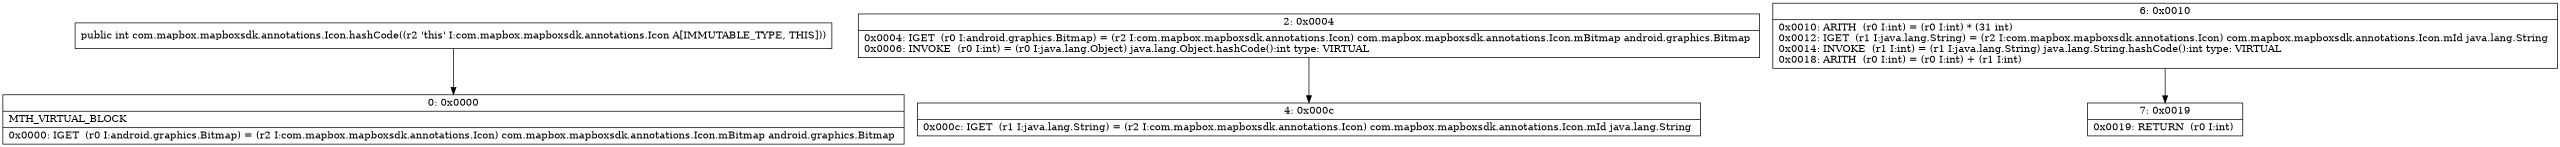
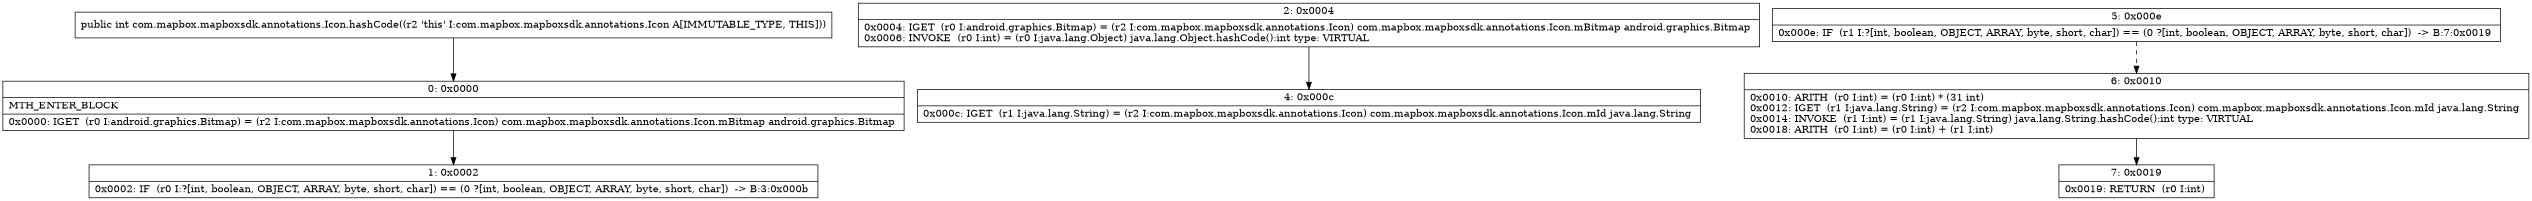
  digraph {
    node [shape=record]
-   n1 [label="{0\:\ 0x0000|MTH_VIRTUAL_BLOCK\l|0x0000: IGET  (r0 I:android.graphics.Bitmap) = (r2 I:com.mapbox.mapboxsdk.annotations.Icon) com.mapbox.mapboxsdk.annotations.Icon.mBitmap android.graphics.Bitmap \l}"]
+   n1 [label="{0\:\ 0x0000|MTH_ENTER_BLOCK\l|0x0000: IGET  (r0 I:android.graphics.Bitmap) = (r2 I:com.mapbox.mapboxsdk.annotations.Icon) com.mapbox.mapboxsdk.annotations.Icon.mBitmap android.graphics.Bitmap \l}"]
+   n2 [label="{1\:\ 0x0002|0x0002: IF  (r0 I:?[int, boolean, OBJECT, ARRAY, byte, short, char]) == (0 ?[int, boolean, OBJECT, ARRAY, byte, short, char])  \-\> B:3:0x000b \l}"]
    n3 [label="{2\:\ 0x0004|0x0004: IGET  (r0 I:android.graphics.Bitmap) = (r2 I:com.mapbox.mapboxsdk.annotations.Icon) com.mapbox.mapboxsdk.annotations.Icon.mBitmap android.graphics.Bitmap \l0x0006: INVOKE  (r0 I:int) = (r0 I:java.lang.Object) java.lang.Object.hashCode():int type: VIRTUAL \l}"]
    n4 [label="{4\:\ 0x000c|0x000c: IGET  (r1 I:java.lang.String) = (r2 I:com.mapbox.mapboxsdk.annotations.Icon) com.mapbox.mapboxsdk.annotations.Icon.mId java.lang.String \l}"]
+   n5 [label="{5\:\ 0x000e|0x000e: IF  (r1 I:?[int, boolean, OBJECT, ARRAY, byte, short, char]) == (0 ?[int, boolean, OBJECT, ARRAY, byte, short, char])  \-\> B:7:0x0019 \l}"]
    n6 [label="{6\:\ 0x0010|0x0010: ARITH  (r0 I:int) = (r0 I:int) * (31 int) \l0x0012: IGET  (r1 I:java.lang.String) = (r2 I:com.mapbox.mapboxsdk.annotations.Icon) com.mapbox.mapboxsdk.annotations.Icon.mId java.lang.String \l0x0014: INVOKE  (r1 I:int) = (r1 I:java.lang.String) java.lang.String.hashCode():int type: VIRTUAL \l0x0018: ARITH  (r0 I:int) = (r0 I:int) + (r1 I:int) \l}"]
    n7 [label="{7\:\ 0x0019|0x0019: RETURN  (r0 I:int) \l}"]
    n8 [label="{public int com.mapbox.mapboxsdk.annotations.Icon.hashCode((r2 'this' I:com.mapbox.mapboxsdk.annotations.Icon A[IMMUTABLE_TYPE, THIS])) }"]
+   n1 -> n2
    n3 -> n4
+   n5 -> n6 [style=dashed]
    n6 -> n7
    n8 -> n1
  }
